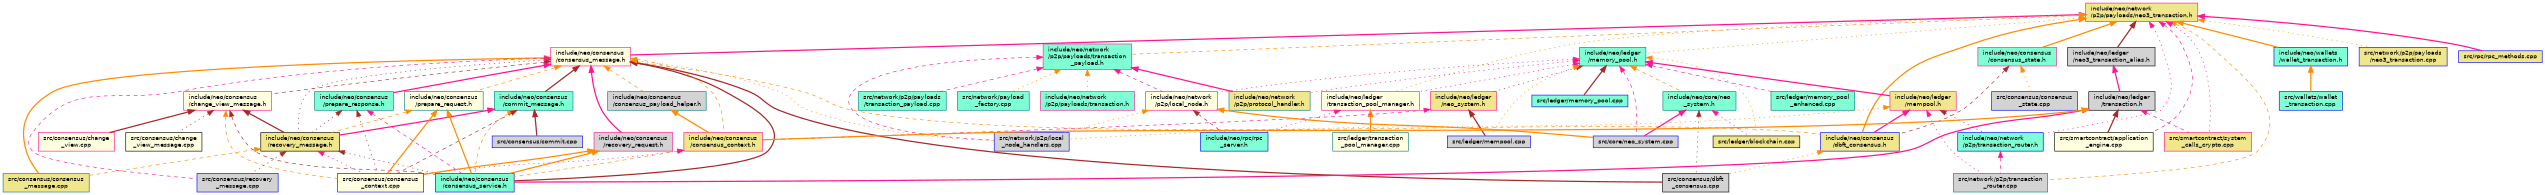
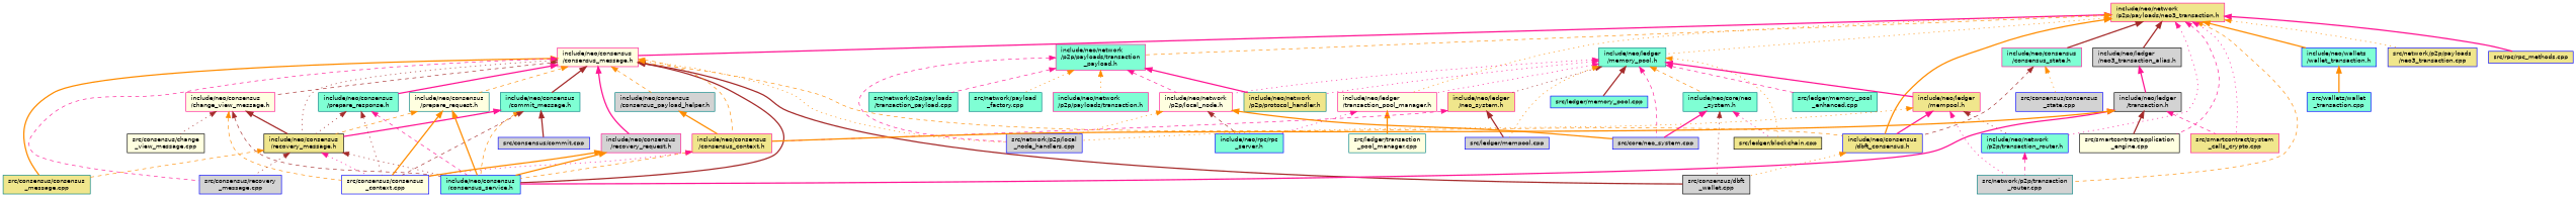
  digraph {
    node [color=blue fillcolor=aquamarine fontname=Helvetica fontsize=10 shape=box style=filled]
    edge [color=darkorange dir=back fontname=Helvetica fontsize=10 labelfontname=Helvetica labelfontsize=10 style=bold]
    n1 [color=deeppink fillcolor=khaki fontcolor=black height=0.2 label="include/neo/network\l/p2p/payloads/neo3_transaction.h" width=0.4]
    n2 [color=deeppink fillcolor=lightyellow height=0.2 label="include/neo/consensus\l/consensus_message.h" width=0.4]
    n3 [fillcolor=khaki height=0.2 label="include/neo/consensus\l/dbft_consensus.h" width=0.4]
    n4 [color=deeppink height=0.2 label="include/neo/consensus\l/consensus_state.h" width=0.4]
    n5 [color=teal height=0.2 label="include/neo/ledger\l/memory_pool.h" width=0.4]
    n6 [height=0.2 label="include/neo/network\l/p2p/transaction_router.h" width=0.4]
    n7 [color=teal fillcolor=lightgrey height=0.2 label="src/network/p2p/transaction\l_router.cpp" width=0.4]
    n8 [color=deeppink fillcolor=lightyellow height=0.2 label="include/neo/ledger\l/transaction_pool_manager.h" width=0.4]
    n9 [color=black fillcolor=lightgrey height=0.2 label="include/neo/ledger\l/neo3_transaction_alias.h" width=0.4]
    n10 [color=black fillcolor=lightyellow height=0.2 label="src/smartcontract/application\l_engine.cpp" width=0.4]
    n11 [color=deeppink fillcolor=khaki height=0.2 label="src/smartcontract/system\l_calls_crypto.cpp" width=0.4]
    n12 [color=deeppink height=0.2 label="include/neo/network\l/p2p/payloads/transaction\l_payload.h" width=0.4]
    n13 [height=0.2 label="include/neo/wallets\l/wallet_transaction.h" width=0.4]
    n14 [fillcolor=khaki height=0.2 label="src/network/p2p/payloads\l/neo3_transaction.cpp" width=0.4]
    n15 [fillcolor=khaki height=0.2 label="src/rpc/rpc_methods.cpp" width=0.4]
    n16 [color=deeppink fillcolor=lightyellow height=0.2 label="include/neo/consensus\l/change_view_message.h" width=0.4]
    n17 [height=0.2 label="include/neo/consensus\l/consensus_service.h" width=0.4]
    n18 [color=black fillcolor=khaki height=0.2 label="include/neo/consensus\l/recovery_message.h" width=0.4]
    n19 [color=teal fillcolor=khaki height=0.2 label="src/consensus/consensus\l_message.cpp" width=0.4]
    n20 [fillcolor=lightgrey height=0.2 label="src/consensus/recovery\l_message.cpp" width=0.4]
    n21 [color=teal height=0.2 label="include/neo/consensus\l/commit_message.h" width=0.4]
    n22 [color=deeppink fillcolor=khaki height=0.2 label="include/neo/consensus\l/consensus_context.h" width=0.4]
    n23 [color=teal fillcolor=lightgrey height=0.2 label="include/neo/consensus\l/consensus_payload_helper.h" width=0.4]
-   n24 [color=black fillcolor=lightgrey height=0.2 label="src/consensus/dbft\l_consensus.cpp" width=0.4]
+   n24 [color=black fillcolor=lightgrey height=0.2 label="src/consensus/dbft\l_wallet.cpp" width=0.4]
    n25 [color=teal fillcolor=lightyellow height=0.2 label="include/neo/consensus\l/prepare_request.h" width=0.4]
    n26 [color=teal height=0.2 label="include/neo/consensus\l/prepare_response.h" width=0.4]
    n27 [color=deeppink fillcolor=lightgrey height=0.2 label="include/neo/consensus\l/recovery_request.h" width=0.4]
    n28 [fillcolor=lightgrey height=0.2 label="src/network/p2p/local\l_node_handlers.cpp" width=0.4]
    n29 [fillcolor=lightgrey height=0.2 label="src/consensus/consensus\l_state.cpp" width=0.4]
    n30 [color=teal height=0.2 label="include/neo/core/neo\l_system.h" width=0.4]
    n31 [fillcolor=lightgrey height=0.2 label="src/core/neo_system.cpp" width=0.4]
    n32 [color=black fillcolor=khaki height=0.2 label="src/ledger/blockchain.cpp" width=0.4]
    n33 [color=deeppink fillcolor=khaki height=0.2 label="include/neo/ledger\l/mempool.h" width=0.4]
    n34 [color=deeppink fillcolor=khaki height=0.2 label="include/neo/ledger\l/neo_system.h" width=0.4]
    n35 [fillcolor=lightgrey height=0.2 label="src/ledger/mempool.cpp" width=0.4]
    n36 [color=deeppink fillcolor=lightyellow height=0.2 label="include/neo/network\l/p2p/local_node.h" width=0.4]
    n37 [color=teal fillcolor=khaki height=0.2 label="include/neo/network\l/p2p/protocol_handler.h" width=0.4]
    n38 [height=0.2 label="src/ledger/memory_pool.cpp" width=0.4]
    n39 [color=teal height=0.2 label="src/ledger/memory_pool\l_enhanced.cpp" width=0.4]
    n40 [height=0.2 label="include/neo/rpc/rpc\l_server.h" width=0.4]
    n41 [color=teal fillcolor=lightyellow height=0.2 label="src/ledger/transaction\l_pool_manager.cpp" width=0.4]
    n42 [color=black fillcolor=lightgrey height=0.2 label="include/neo/ledger\l/transaction.h" width=0.4]
    n43 [color=deeppink height=0.2 label="include/neo/network\l/p2p/payloads/transaction.h" width=0.4]
    n44 [color=teal height=0.2 label="src/network/p2p/payloads\l/transaction_payload.cpp" width=0.4]
    n45 [color=teal height=0.2 label="src/network/payload\l_factory.cpp" width=0.4]
    n46 [height=0.2 label="src/wallets/wallet\l_transaction.cpp" width=0.4]
    n47 [fillcolor=lightyellow height=0.2 label="src/consensus/consensus\l_context.cpp" width=0.4]
-   n48 [color=deeppink fillcolor=lightyellow height=0.2 label="src/consensus/change\l_view.cpp" width=0.4]
    n49 [color=black fillcolor=lightyellow height=0.2 label="src/consensus/change\l_view_message.cpp" width=0.4]
    n50 [fillcolor=lightgrey height=0.2 label="src/consensus/commit.cpp" width=0.4]
    n1 -> n2 [color=deeppink]
    n1 -> n3
-   n1 -> n4
+   n1 -> n4 [color=brown]
    n1 -> n5 [style=dotted]
    n1 -> n6 [color=deeppink style=dotted]
    n1 -> n7 [style=dashed]
    n1 -> n8 [style=dotted]
    n1 -> n9 [color=brown]
    n1 -> n10 [color=deeppink style=dashed]
    n1 -> n11 [color=deeppink style=dotted]
    n1 -> n12 [style=dashed]
    n1 -> n13
    n1 -> n14 [style=dotted]
    n1 -> n15 [color=deeppink]
    n2 -> n3 [style=dashed]
    n2 -> n16 [color=brown style=dashed]
    n2 -> n17 [color=brown]
    n2 -> n18 [color=brown style=dotted]
    n2 -> n19
    n2 -> n20 [color=deeppink style=dashed]
    n2 -> n21 [color=brown]
    n2 -> n22 [style=dashed]
    n2 -> n23 [style=dashed]
    n2 -> n24 [color=brown]
    n2 -> n25 [style=dashed]
    n2 -> n26 [color=deeppink]
    n2 -> n27 [color=deeppink]
    n2 -> n28 [style=dotted]
    n3 -> n24 [style=dotted]
    n4 -> n3 [color=brown style=dashed]
    n4 -> n29 [style=dotted]
    n5 -> n8 [color=deeppink style=dotted]
    n5 -> n30 [style=dashed]
    n5 -> n31 [color=deeppink style=dashed]
    n5 -> n32 [style=dotted]
    n5 -> n33 [color=deeppink]
    n5 -> n34 [color=brown style=dotted]
    n5 -> n35 [style=dotted]
    n5 -> n36 [color=deeppink style=dotted]
    n5 -> n37 [color=deeppink style=dotted]
    n5 -> n38 [color=brown]
    n5 -> n39 [color=deeppink style=dashed]
    n6 -> n7 [color=deeppink style=dashed]
    n8 -> n40 [color=deeppink style=dotted]
    n8 -> n41
    n9 -> n42 [color=deeppink]
    n12 -> n28 [color=deeppink style=dashed]
    n12 -> n36 [color=deeppink style=dashed]
    n12 -> n37 [color=deeppink]
    n12 -> n43 [style=dotted]
    n12 -> n44 [color=deeppink style=dashed]
    n12 -> n45 [style=dotted]
    n13 -> n46
    n16 -> n17 [color=brown style=dashed]
    n16 -> n18 [color=brown]
    n16 -> n47 [style=dashed]
-   n16 -> n48 [color=brown]
    n16 -> n49 [color=brown style=dotted]
    n18 -> n17 [color=brown style=dotted]
    n18 -> n19 [style=dashed]
    n18 -> n20 [color=brown style=dotted]
    n18 -> n47 [color=deeppink style=dotted]
    n21 -> n17 [style=dashed]
    n21 -> n18 [color=deeppink]
    n21 -> n47 [color=brown style=dashed]
    n21 -> n50 [color=brown]
    n22 -> n17 [style=dashed]
    n22 -> n47 [color=deeppink style=dotted]
    n23 -> n22
    n25 -> n17
    n25 -> n18 [style=dashed]
    n25 -> n47
    n26 -> n17 [color=deeppink style=dashed]
    n26 -> n18 [color=brown style=dotted]
    n26 -> n47 [color=brown style=dotted]
    n27 -> n17
    n27 -> n47
    n30 -> n24 [color=brown style=dotted]
    n30 -> n31 [color=deeppink]
    n30 -> n32 [color=deeppink style=dotted]
    n33 -> n3 [color=deeppink]
    n33 -> n6 [color=brown style=dotted]
    n33 -> n7 [color=deeppink style=dotted]
    n33 -> n28 [style=dotted]
    n34 -> n22 [color=deeppink style=dashed]
    n34 -> n35 [color=brown]
    n36 -> n28 [style=dotted]
    n36 -> n31
    n36 -> n40 [color=brown style=dashed]
    n42 -> n10 [color=brown]
    n42 -> n11 [color=deeppink style=dashed]
    n42 -> n17 [color=deeppink]
    n42 -> n22
  }
